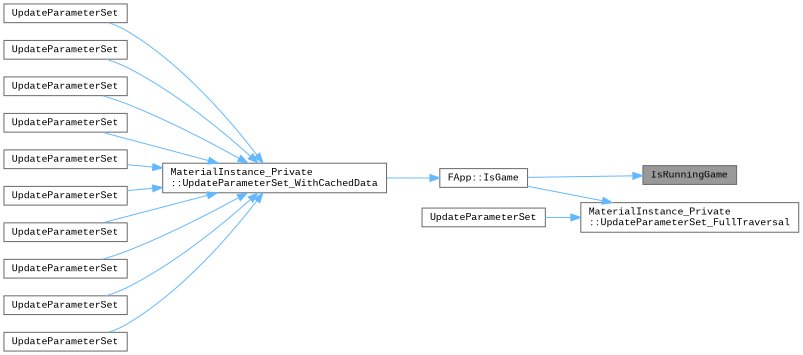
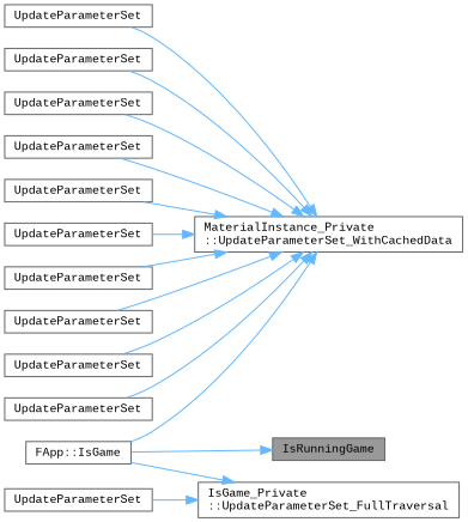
  digraph {
    fontname="Liberation Mono"
    rankdir=RL
    node [color=grey40 fillcolor=white fontname="Liberation Mono" fontsize=10 shape=box style=filled]
    edge [color=steelblue1 dir=back fontname="Liberation Mono" fontsize=10 labelfontname=Helvetica labelfontsize=10 style=solid]
    n1 [color=gray40 fillcolor=grey60 fontcolor=black height=0.2 label=IsRunningGame width=0.4]
    n2 [height=0.2 label="FApp::IsGame" width=0.4]
    n3 [height=0.2 label="MaterialInstance_Private\l::UpdateParameterSet_WithCachedData" width=0.4]
-   n4 [height=0.2 label="MaterialInstance_Private\l::UpdateParameterSet_FullTraversal" width=0.4]
+   n4 [height=0.2 label="IsGame_Private\l::UpdateParameterSet_FullTraversal" width=0.4]
    n5 [height=0.2 label=UpdateParameterSet width=0.4]
    n6 [height=0.2 label=UpdateParameterSet width=0.4]
    n7 [height=0.2 label=UpdateParameterSet width=0.4]
    n8 [height=0.2 label=UpdateParameterSet width=0.4]
    n9 [height=0.2 label=UpdateParameterSet width=0.4]
    n10 [height=0.2 label=UpdateParameterSet width=0.4]
    n11 [height=0.2 label=UpdateParameterSet width=0.4]
    n12 [height=0.2 label=UpdateParameterSet width=0.4]
    n13 [height=0.2 label=UpdateParameterSet width=0.4]
    n14 [height=0.2 label=UpdateParameterSet width=0.4]
    n15 [height=0.2 label=UpdateParameterSet width=0.4]
    n1 -> n2
-   n2 -> n3
+   n3 -> n2
    n3 -> n6
    n3 -> n7
    n3 -> n8
    n3 -> n9
    n3 -> n10
    n3 -> n11
    n3 -> n12
    n3 -> n13
    n3 -> n14
    n3 -> n15
    n4 -> n2
    n4 -> n5
  }
